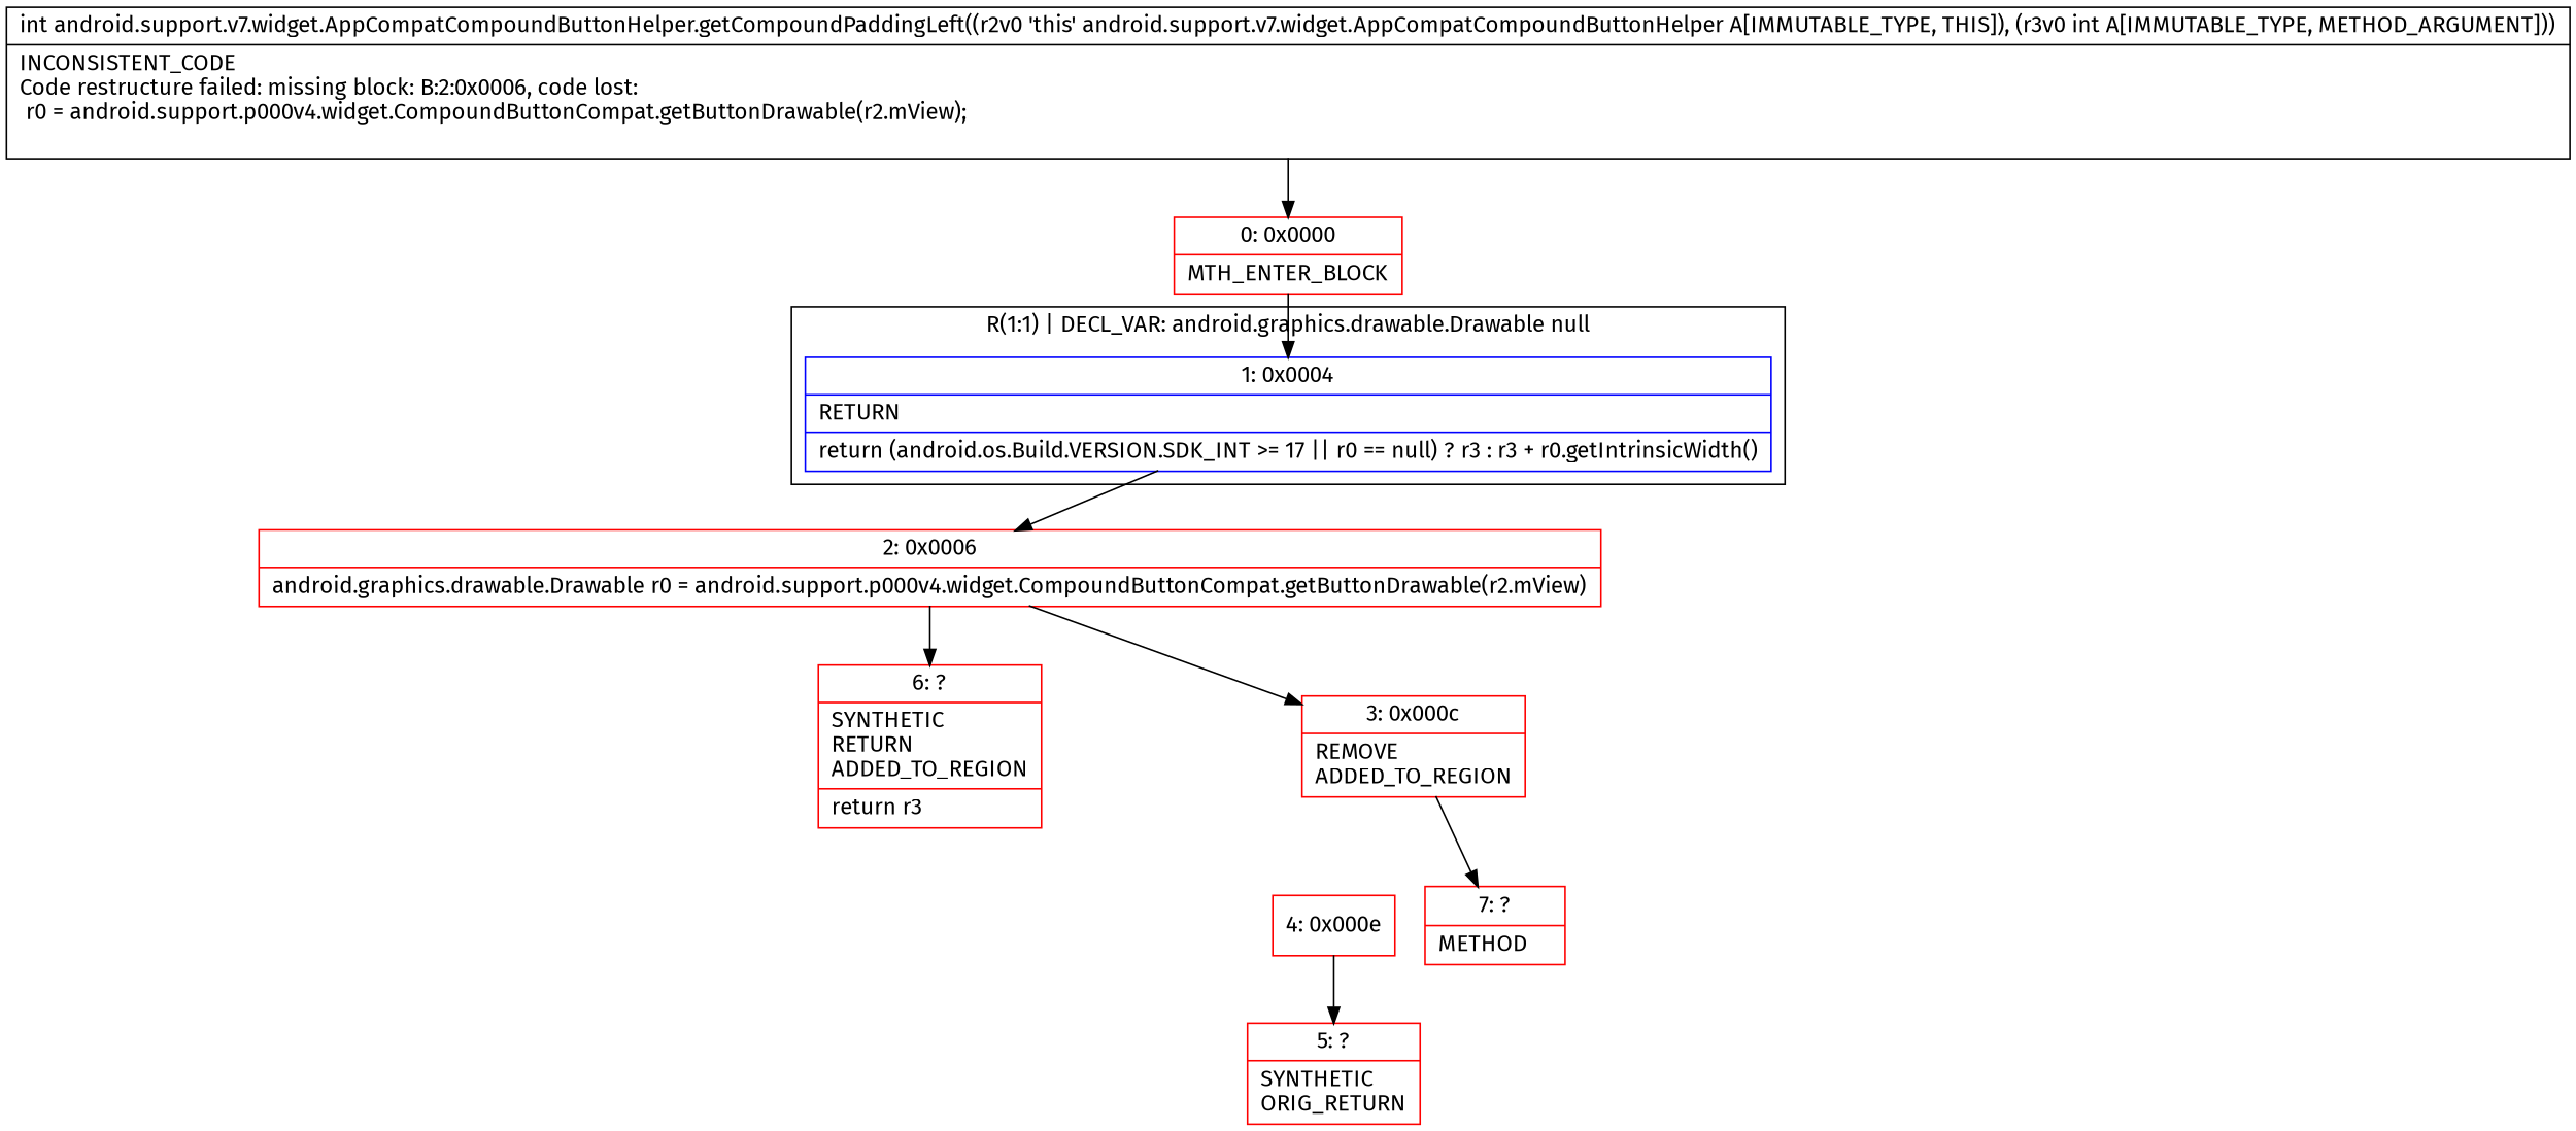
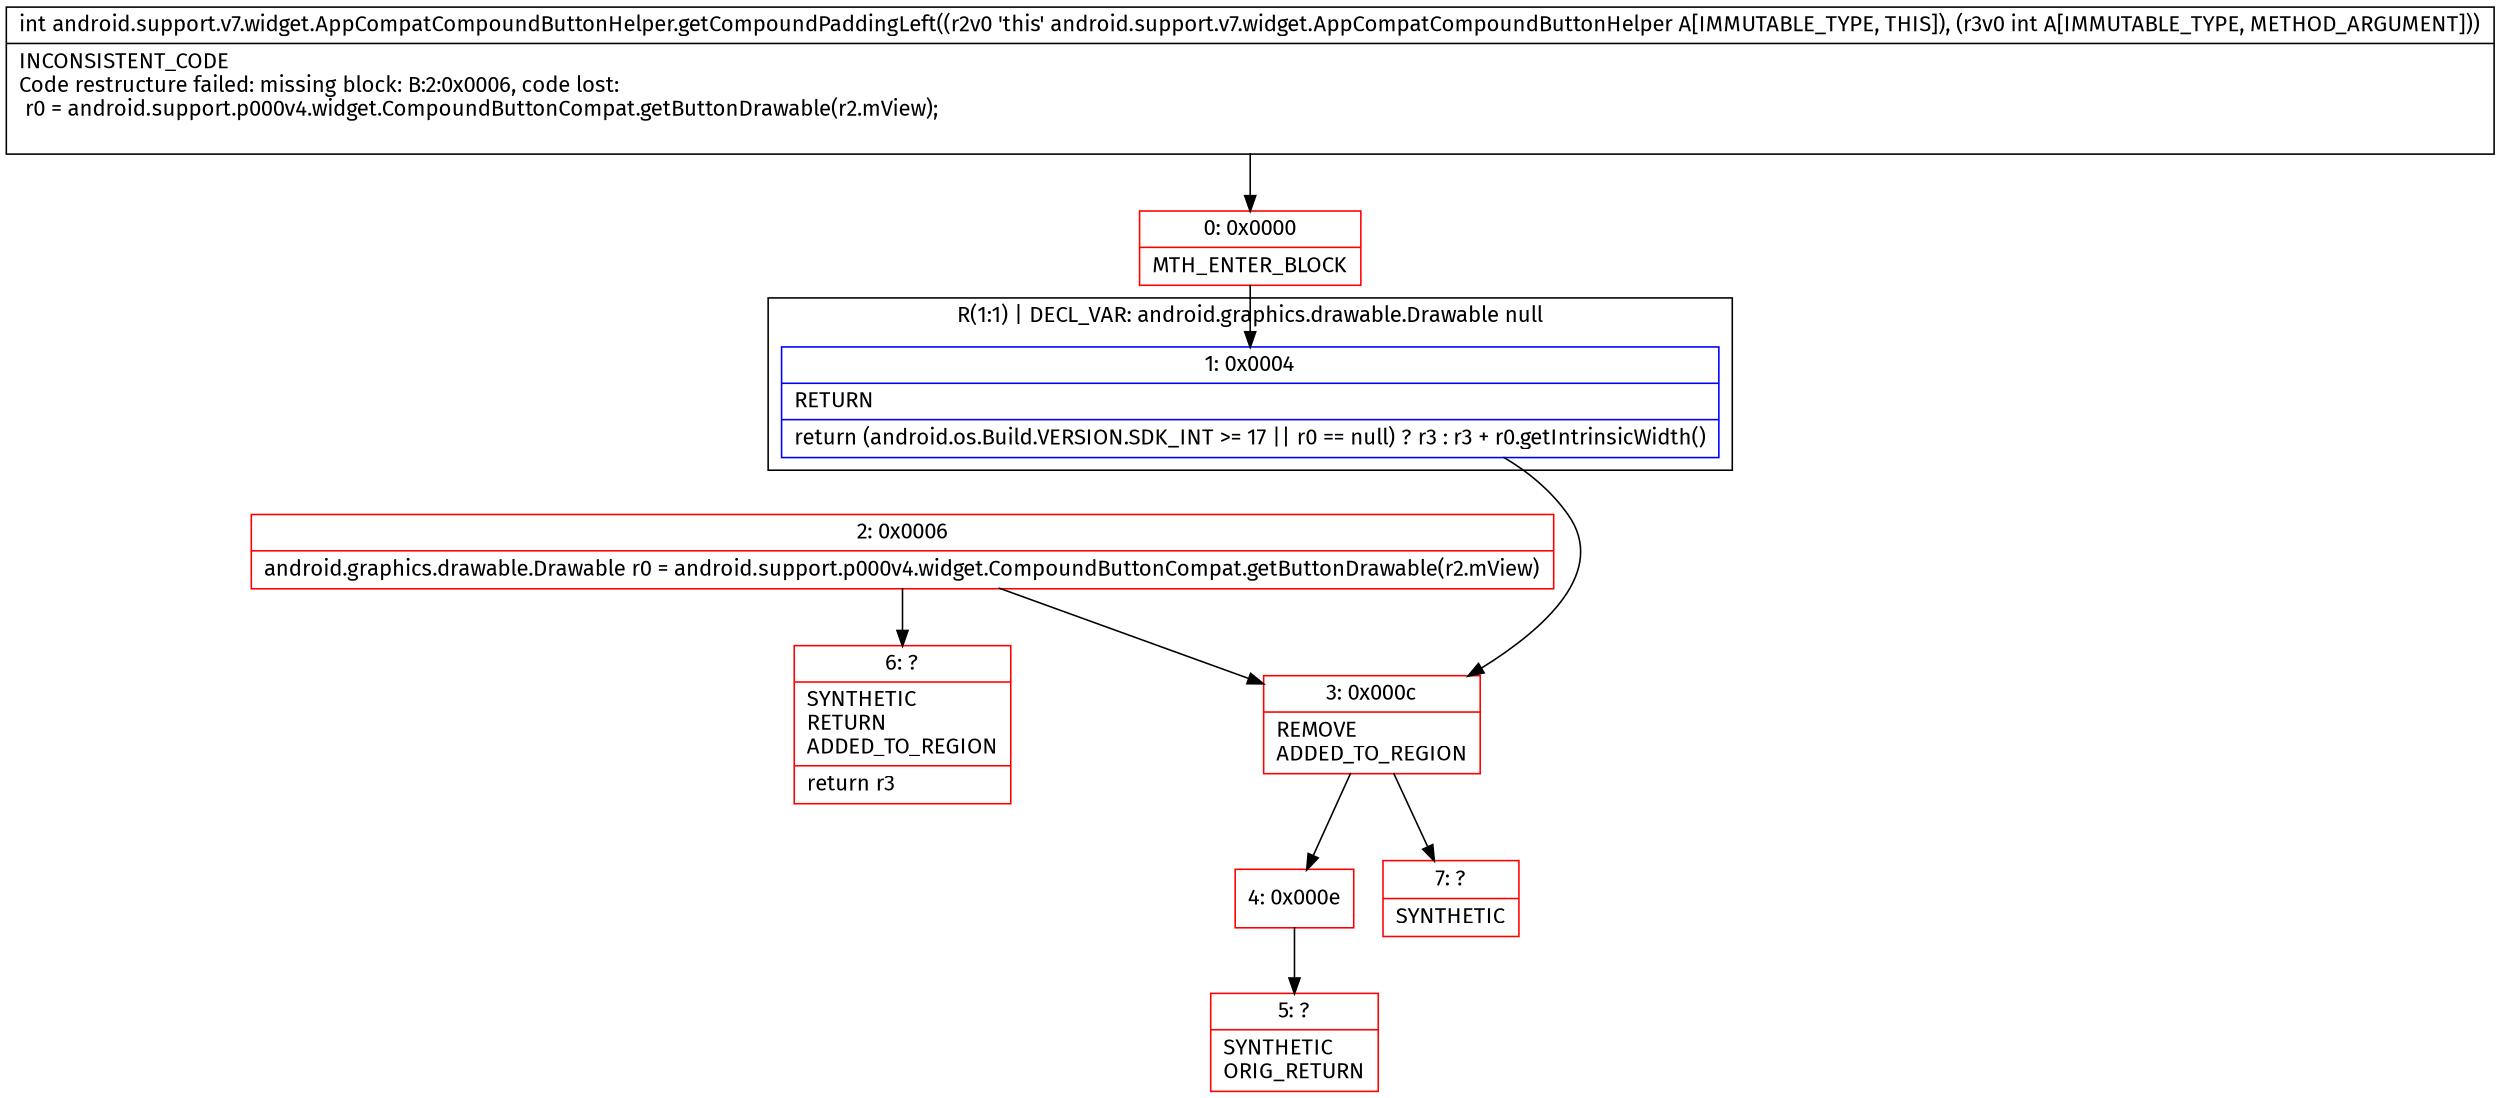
  digraph {
    fontname="Fira Sans"
    node [color=red fontname="Fira Sans" shape=record]
    edge [fontname="Fira Sans"]
    n1 [color=blue label="{1\:\ 0x0004|RETURN\l|return (android.os.Build.VERSION.SDK_INT \>= 17 \|\| r0 == null) ? r3 : r3 + r0.getIntrinsicWidth()\l}"]
    n2 [label="{2\:\ 0x0006|android.graphics.drawable.Drawable r0 = android.support.p000v4.widget.CompoundButtonCompat.getButtonDrawable(r2.mView)\l}"]
    n3 [label="{6\:\ ?|SYNTHETIC\lRETURN\lADDED_TO_REGION\l|return r3\l}"]
    n4 [label="{3\:\ 0x000c|REMOVE\lADDED_TO_REGION\l}"]
    n5 [label="{0\:\ 0x0000|MTH_ENTER_BLOCK\l}"]
    n6 [label="{4\:\ 0x000e}"]
-   n7 [label="{7\:\ ?|METHOD\l}"]
+   n7 [label="{7\:\ ?|SYNTHETIC\l}"]
    n8 [label="{5\:\ ?|SYNTHETIC\lORIG_RETURN\l}"]
    n9 [label="{int android.support.v7.widget.AppCompatCompoundButtonHelper.getCompoundPaddingLeft((r2v0 'this' android.support.v7.widget.AppCompatCompoundButtonHelper A[IMMUTABLE_TYPE, THIS]), (r3v0 int A[IMMUTABLE_TYPE, METHOD_ARGUMENT]))  | INCONSISTENT_CODE\lCode restructure failed: missing block: B:2:0x0006, code lost:\l    r0 = android.support.p000v4.widget.CompoundButtonCompat.getButtonDrawable(r2.mView);\l\l}" color=""]
    subgraph cluster_1 {
      label="R(1:1) | DECL_VAR: android.graphics.drawable.Drawable null\l"
      n1
    }
-   n1 -> n2
+   n1 -> n4
    n2 -> n3
    n2 -> n4
+   n4 -> n6
    n4 -> n7
    n5 -> n1
    n6 -> n8
    n9 -> n5
  }
